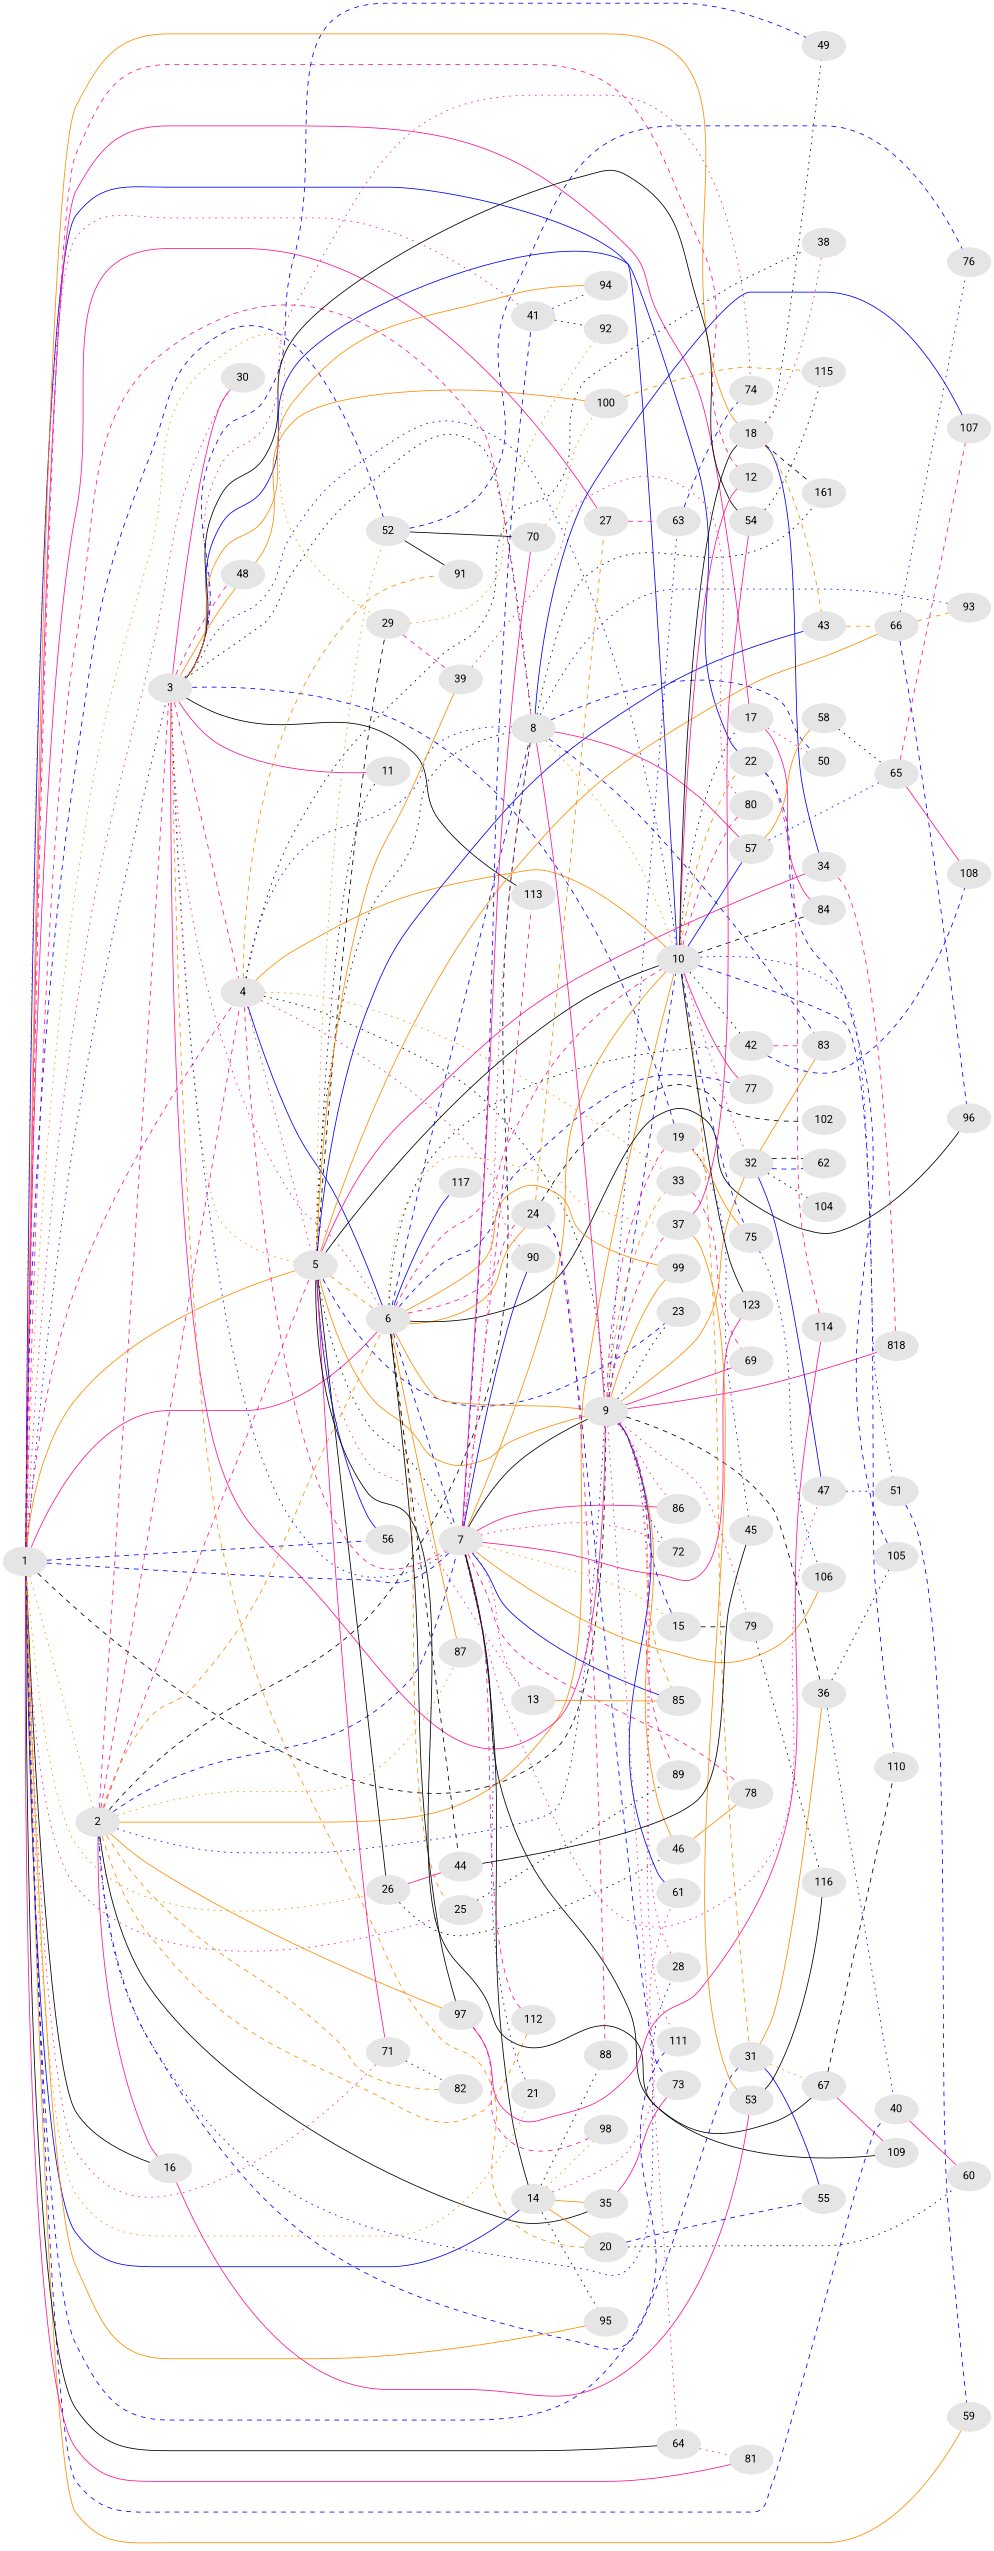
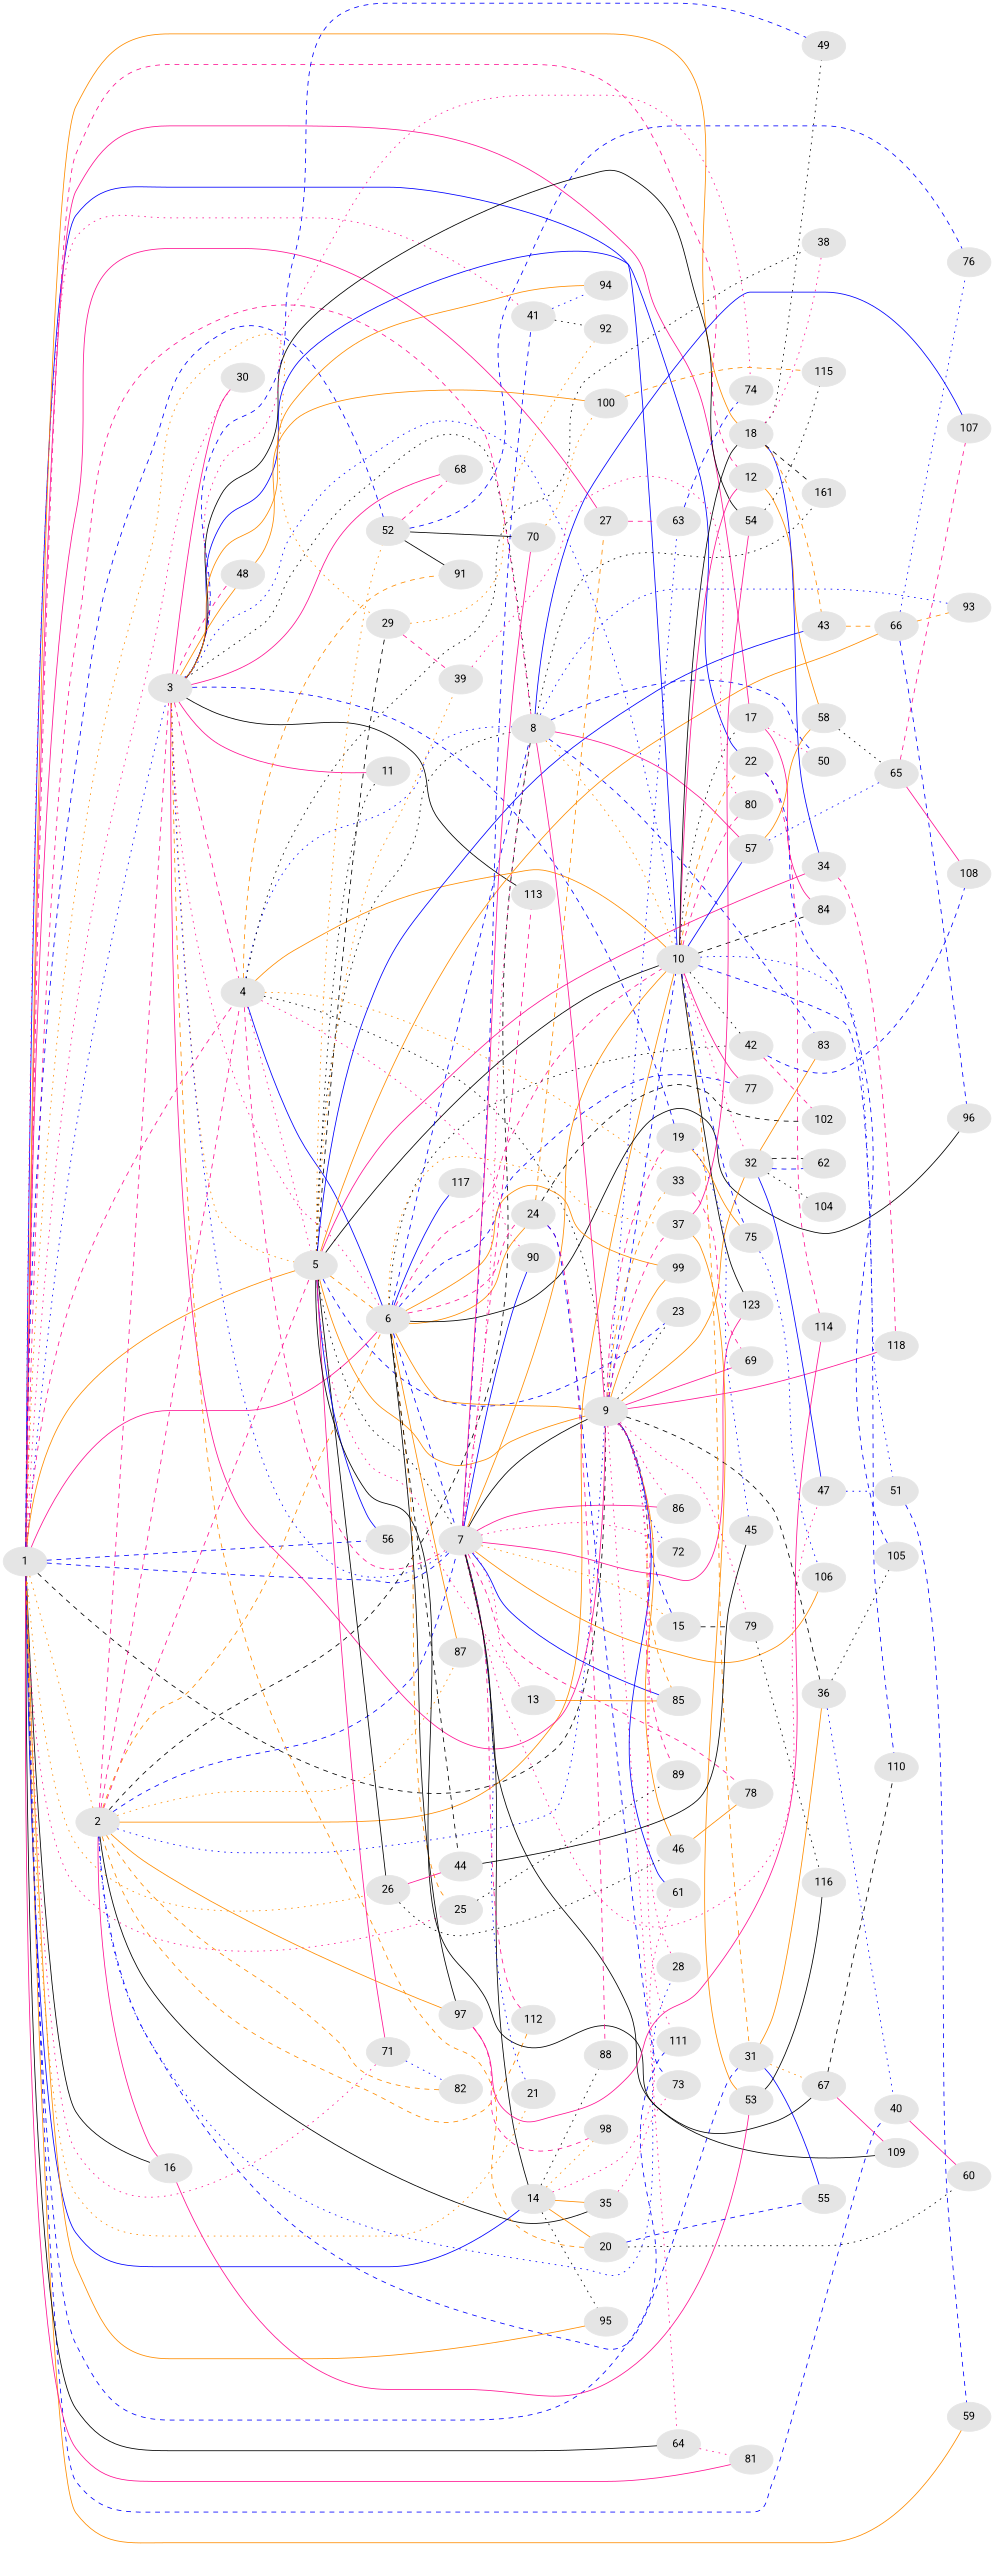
  graph {
    fontname=Roboto
    rankdir=LR
    node [color=gray90 fontname=Roboto style=filled]
    edge [color=deeppink fontname=Roboto style=solid]
    1
    2
    3
    4
    5
    6
    7
    8
    9
    10
    12
    14
    16
    17
    18
    21
    25
    26
    27
    29
    30
    40
    41
    52
    56
    59
    64
    71
    81
    95
    111
    28
    31
    35
    82
    87
    97
    112
    11
    19
    20
    22
    48
    49
    54
+   68
    74
    94
    113
    33
    38
    90
    91
    13
    23
    34
    39
    43
    66
    67
    24
    37
    42
    44
    77
    96
    99
    117
    15
    47
    70
    72
    78
    85
    86
    n76 [label=123]
    106
    109
    50
    57
    83
    93
    n83 [label=161]
    107
    32
    36
    46
    61
    63
    69
    79
    89
-   118 [label=818]
+   118
    51
    75
    80
    84
    110
    58
    88
    98
    53
    92
    60
    76
    55
    73
    114
    45
    105
    100
    115
    102
    108
    65
    62
    104
    116
    1 -- 2 [color=darkorange style=dotted]
    1 -- 3 [color=blue style=dotted]
    1 -- 4 [style=dashed]
    1 -- 5 [color=darkorange]
    1 -- 6
    1 -- 7 [color=blue style=dashed]
    1 -- 8 [style=dashed]
    1 -- 9 [color=black style=dashed]
    1 -- 10 [color=blue]
    1 -- 12 [style=dashed]
    1 -- 14 [color=blue]
    1 -- 16 [color=black]
    1 -- 17
    1 -- 18 [color=darkorange]
    1 -- 21 [color=darkorange style=dotted]
    1 -- 25 [style=dotted]
    1 -- 26 [color=darkorange style=dotted]
    1 -- 27
    1 -- 29 [color=darkorange style=dotted]
    1 -- 30 [style=dotted]
    1 -- 40 [color=blue style=dashed]
    1 -- 41 [style=dotted]
    1 -- 52 [color=blue style=dashed]
    1 -- 56 [color=blue style=dashed]
    1 -- 59 [color=darkorange]
    1 -- 64 [color=black]
    1 -- 71 [style=dotted]
    1 -- 81
    1 -- 95 [color=darkorange]
    1 -- 111 [color=blue style=dashed]
    2 -- 3 [style=dashed]
    2 -- 4 [style=dashed]
    2 -- 5 [style=dashed]
    2 -- 6 [color=darkorange style=dashed]
    2 -- 7 [color=blue style=dashed]
    2 -- 8 [color=black style=dashed]
    2 -- 9 [color=blue style=dotted]
    2 -- 10 [color=darkorange]
    2 -- 16
    2 -- 28 [color=blue style=dotted]
    2 -- 31 [color=blue style=dashed]
    2 -- 35 [color=black]
    2 -- 82 [color=darkorange style=dashed]
    2 -- 87 [color=darkorange style=dotted]
    2 -- 97 [color=darkorange]
    2 -- 112 [color=darkorange style=dashed]
    3 -- 4 [style=dashed]
    3 -- 5 [color=darkorange style=dotted]
    3 -- 6 [style=dotted]
    3 -- 7 [color=blue style=dotted]
    3 -- 8 [color=black style=dotted]
    3 -- 9
    3 -- 10 [color=blue style=dotted]
    3 -- 30
    3 -- 11
    3 -- 19 [color=blue style=dashed]
    3 -- 20 [color=darkorange style=dashed]
    3 -- 22 [color=blue]
    3 -- 48 [color=darkorange]
    3 -- 48 [style=dashed]
    3 -- 49 [color=blue style=dashed]
    3 -- 54 [color=black]
+   3 -- 68
    3 -- 74 [style=dotted]
    3 -- 94 [color=darkorange]
    3 -- 113 [color=black]
    4 -- 5 [style=dotted]
    4 -- 6 [color=blue]
    4 -- 7 [style=dashed]
    4 -- 8 [color=blue style=dotted]
    4 -- 9 [color=black style=dotted]
    4 -- 10 [color=darkorange]
    4 -- 33 [color=darkorange style=dotted]
    4 -- 38 [color=black style=dotted]
    4 -- 90 [style=dotted]
    4 -- 91 [color=darkorange style=dashed]
    5 -- 6 [color=darkorange style=dashed]
    5 -- 7 [color=black style=dotted]
    5 -- 8 [color=black style=dotted]
    5 -- 9 [color=darkorange]
    5 -- 10 [color=black]
    5 -- 26 [color=black]
    5 -- 29 [color=black style=dashed]
    5 -- 52 [color=darkorange style=dotted]
    5 -- 56 [color=blue]
    5 -- 71
    5 -- 11 [color=black style=dotted]
    5 -- 13 [style=dotted]
    5 -- 23 [color=blue style=dashed]
    5 -- 34
-   5 -- 39 [color=darkorange]
+   5 -- 39 [color=darkorange style=dotted]
    5 -- 43 [color=blue]
    5 -- 66 [color=darkorange]
    5 -- 67 [color=black]
    6 -- 7 [color=blue style=dashed]
    6 -- 8 [color=blue style=dashed]
    6 -- 9 [color=darkorange]
    6 -- 10 [style=dashed]
    6 -- 25 [color=darkorange style=dashed]
    6 -- 87 [color=darkorange]
    6 -- 97 [color=black]
    6 -- 24 [color=darkorange]
    6 -- 24 [style=dashed]
    6 -- 37 [color=darkorange style=dotted]
    6 -- 42 [color=black style=dotted]
    6 -- 44 [color=black style=dashed]
    6 -- 77 [color=blue style=dashed]
    6 -- 96 [color=black]
    6 -- 99 [color=darkorange]
    6 -- 117 [color=blue]
    7 -- 8 [style=dotted]
    7 -- 9 [color=black]
    7 -- 10 [color=darkorange]
    7 -- 14 [color=black]
    7 -- 21 [color=blue style=dotted]
    7 -- 41 [color=blue style=dashed]
    7 -- 112 [style=dashed]
    7 -- 113 [style=dashed]
    7 -- 90 [color=blue]
    7 -- 13 [style=dotted]
    7 -- 15 [color=darkorange style=dotted]
    7 -- 47 [style=dotted]
    7 -- 70
    7 -- 72 [style=dotted]
    7 -- 78 [style=dashed]
    7 -- 85 [color=blue]
    7 -- 86
    7 -- n76
    7 -- 106 [color=darkorange]
    7 -- 109 [color=black]
    8 -- 9
    8 -- 10 [color=darkorange style=dotted]
    8 -- 50 [color=blue style=dashed]
    8 -- 57
    8 -- 83 [color=blue style=dashed]
    8 -- 93 [color=blue style=dotted]
    8 -- n83 [color=black style=dotted]
    8 -- 107 [color=blue]
    9 -- 10 [color=blue style=dashed]
    9 -- 64 [style=dotted]
    9 -- 111 [style=dotted]
    9 -- 28 [style=dotted]
    9 -- 19 [style=dashed]
    9 -- 33 [color=darkorange style=dashed]
    9 -- 23 [color=black style=dotted]
    9 -- 37 [style=dashed]
    9 -- 99 [color=darkorange]
    9 -- 15 [color=blue style=dashed]
    9 -- 72 [color=blue style=dotted]
    9 -- 85 [color=darkorange style=dashed]
    9 -- 86 [style=dotted]
    9 -- 32 [color=darkorange]
    9 -- 36 [color=black style=dashed]
    9 -- 46 [color=darkorange]
    9 -- 61 [color=blue]
    9 -- 63 [color=blue style=dotted]
    9 -- 69
    9 -- 79 [style=dotted]
    9 -- 89 [style=dashed]
    9 -- 118
    10 -- 12
    10 -- 17 [color=black style=dotted]
    10 -- 18 [color=black]
    10 -- 31 [color=darkorange style=dashed]
    10 -- 22 [color=darkorange style=dashed]
    10 -- 42 [color=black style=dotted]
    10 -- 77
    10 -- n76 [color=black]
    10 -- 57 [color=blue]
    10 -- 32 [style=dotted]
    10 -- 51 [color=blue style=dotted]
    10 -- 75 [color=blue style=dashed]
    10 -- 80 [style=dashed]
    10 -- 84 [color=black style=dashed]
    10 -- 110 [color=blue style=dashed]
+   12 -- 58 [color=darkorange]
    14 -- 95 [color=black style=dotted]
    14 -- 35 [color=darkorange]
    14 -- 20 [color=darkorange]
    14 -- 61 [style=dotted]
    14 -- 88 [color=black style=dotted]
    14 -- 98 [color=darkorange style=dotted]
    16 -- 53
    17 -- 50 [style=dotted]
    17 -- 84
    18 -- 49 [color=black style=dotted]
    18 -- 38 [style=dotted]
    18 -- 34 [color=blue]
    18 -- 43 [color=darkorange style=dashed]
    18 -- n83 [color=black style=dashed]
    25 -- 89 [color=black style=dotted]
    26 -- 44
    26 -- 46 [color=black style=dotted]
    27 -- 63 [style=dashed]
    29 -- 39 [style=dashed]
    29 -- 92 [color=darkorange style=dotted]
    40 -- 60
    41 -- 94 [color=blue style=dotted]
    41 -- 92 [color=black style=dotted]
+   52 -- 68 [style=dashed]
    52 -- 91 [color=black]
    52 -- 70 [color=black]
    52 -- 76 [color=blue style=dashed]
    64 -- 81 [style=dotted]
    71 -- 82 [color=blue style=dotted]
    31 -- 67 [color=darkorange style=dotted]
    31 -- 36 [color=darkorange]
    31 -- 55 [color=blue]
-   35 -- 73
+   35 -- 73 [style=dotted]
    97 -- 98 [style=dashed]
    97 -- 114
    19 -- 75 [color=darkorange]
    19 -- 45 [color=blue style=dotted]
    20 -- 60 [color=black style=dotted]
    20 -- 55 [color=blue style=dashed]
    22 -- 114 [style=dashed]
    22 -- 105 [color=blue style=dashed]
    48 -- 100 [color=darkorange]
    54 -- 115 [color=black style=dotted]
    33 -- 69 [style=dashed]
    13 -- 85 [color=darkorange]
    34 -- 118 [style=dashed]
    39 -- 80 [style=dotted]
    43 -- 66 [color=darkorange style=dashed]
    66 -- 96 [color=blue style=dashed]
    66 -- 93 [color=darkorange style=dashed]
    66 -- 76 [color=blue style=dotted]
    67 -- 109
    67 -- 110 [color=black style=dashed]
    24 -- 27 [color=darkorange style=dashed]
    24 -- 88 [style=dashed]
    24 -- 73 [color=blue style=dashed]
    24 -- 102 [color=black style=dashed]
    37 -- 54
    37 -- 53 [color=darkorange]
-   42 -- 83 [style=dashed]
+   42 -- 102 [style=dashed]
    42 -- 108 [color=blue style=dashed]
    44 -- 45 [color=black]
    15 -- 79 [color=black style=dashed]
    47 -- 51 [color=blue style=dotted]
    70 -- 100 [color=darkorange style=dotted]
    57 -- 58 [color=darkorange]
    57 -- 65 [color=blue style=dotted]
    32 -- 47 [color=blue]
    32 -- 83 [color=darkorange]
    32 -- 62 [color=blue style=dashed]
    32 -- 62 [color=black style=dashed]
    32 -- 104 [color=black style=dotted]
    36 -- 40 [color=blue style=dotted]
    36 -- 105 [color=black style=dotted]
    46 -- 78 [color=darkorange]
    63 -- 74 [color=blue style=dashed]
    79 -- 116 [color=black style=dotted]
    51 -- 59 [color=blue style=dashed]
    75 -- 106 [color=blue style=dotted]
    58 -- 65 [color=black style=dotted]
    53 -- 116 [color=black]
    100 -- 115 [color=darkorange style=dashed]
    65 -- 107 [style=dashed]
    65 -- 108
  }
